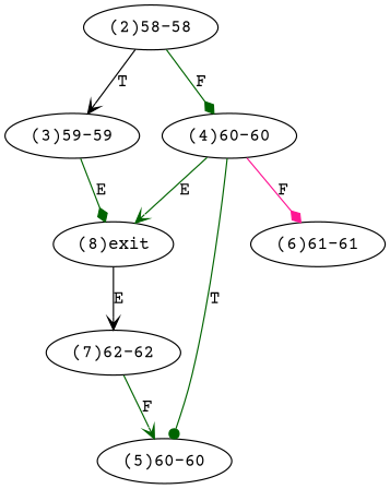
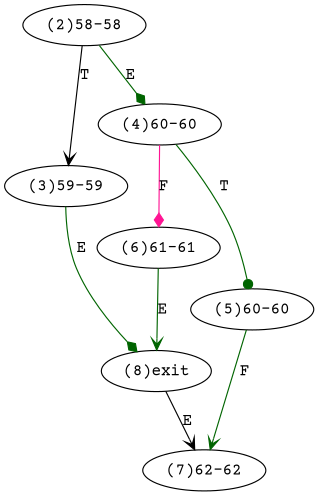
  digraph {
    fontname="Courier Prime"
    node [fontname="Courier Prime"]
    edge [arrowhead=vee color=darkgreen fontname="Courier Prime"]
    n1 [label="(2)58-58"]
    n2 [label="(3)59-59"]
    n3 [label="(4)60-60"]
    n4 [label="(8)exit"]
    n5 [label="(5)60-60"]
    n6 [label="(6)61-61"]
    n7 [label="(7)62-62"]
    n1 -> n2 [color=black label=T]
-   n1 -> n3 [arrowhead=diamond label=F]
+   n1 -> n3 [arrowhead=diamond label=E]
    n2 -> n4 [arrowhead=diamond label=E]
    n3 -> n5 [arrowhead=dot label=T]
    n3 -> n6 [arrowhead=diamond color=deeppink label=F]
    n4 -> n7 [color=black label=E]
-   n7 -> n5 [label=F]
-   n3 -> n4 [label=E]
+   n5 -> n7 [label=F]
+   n6 -> n4 [label=E]
  }
